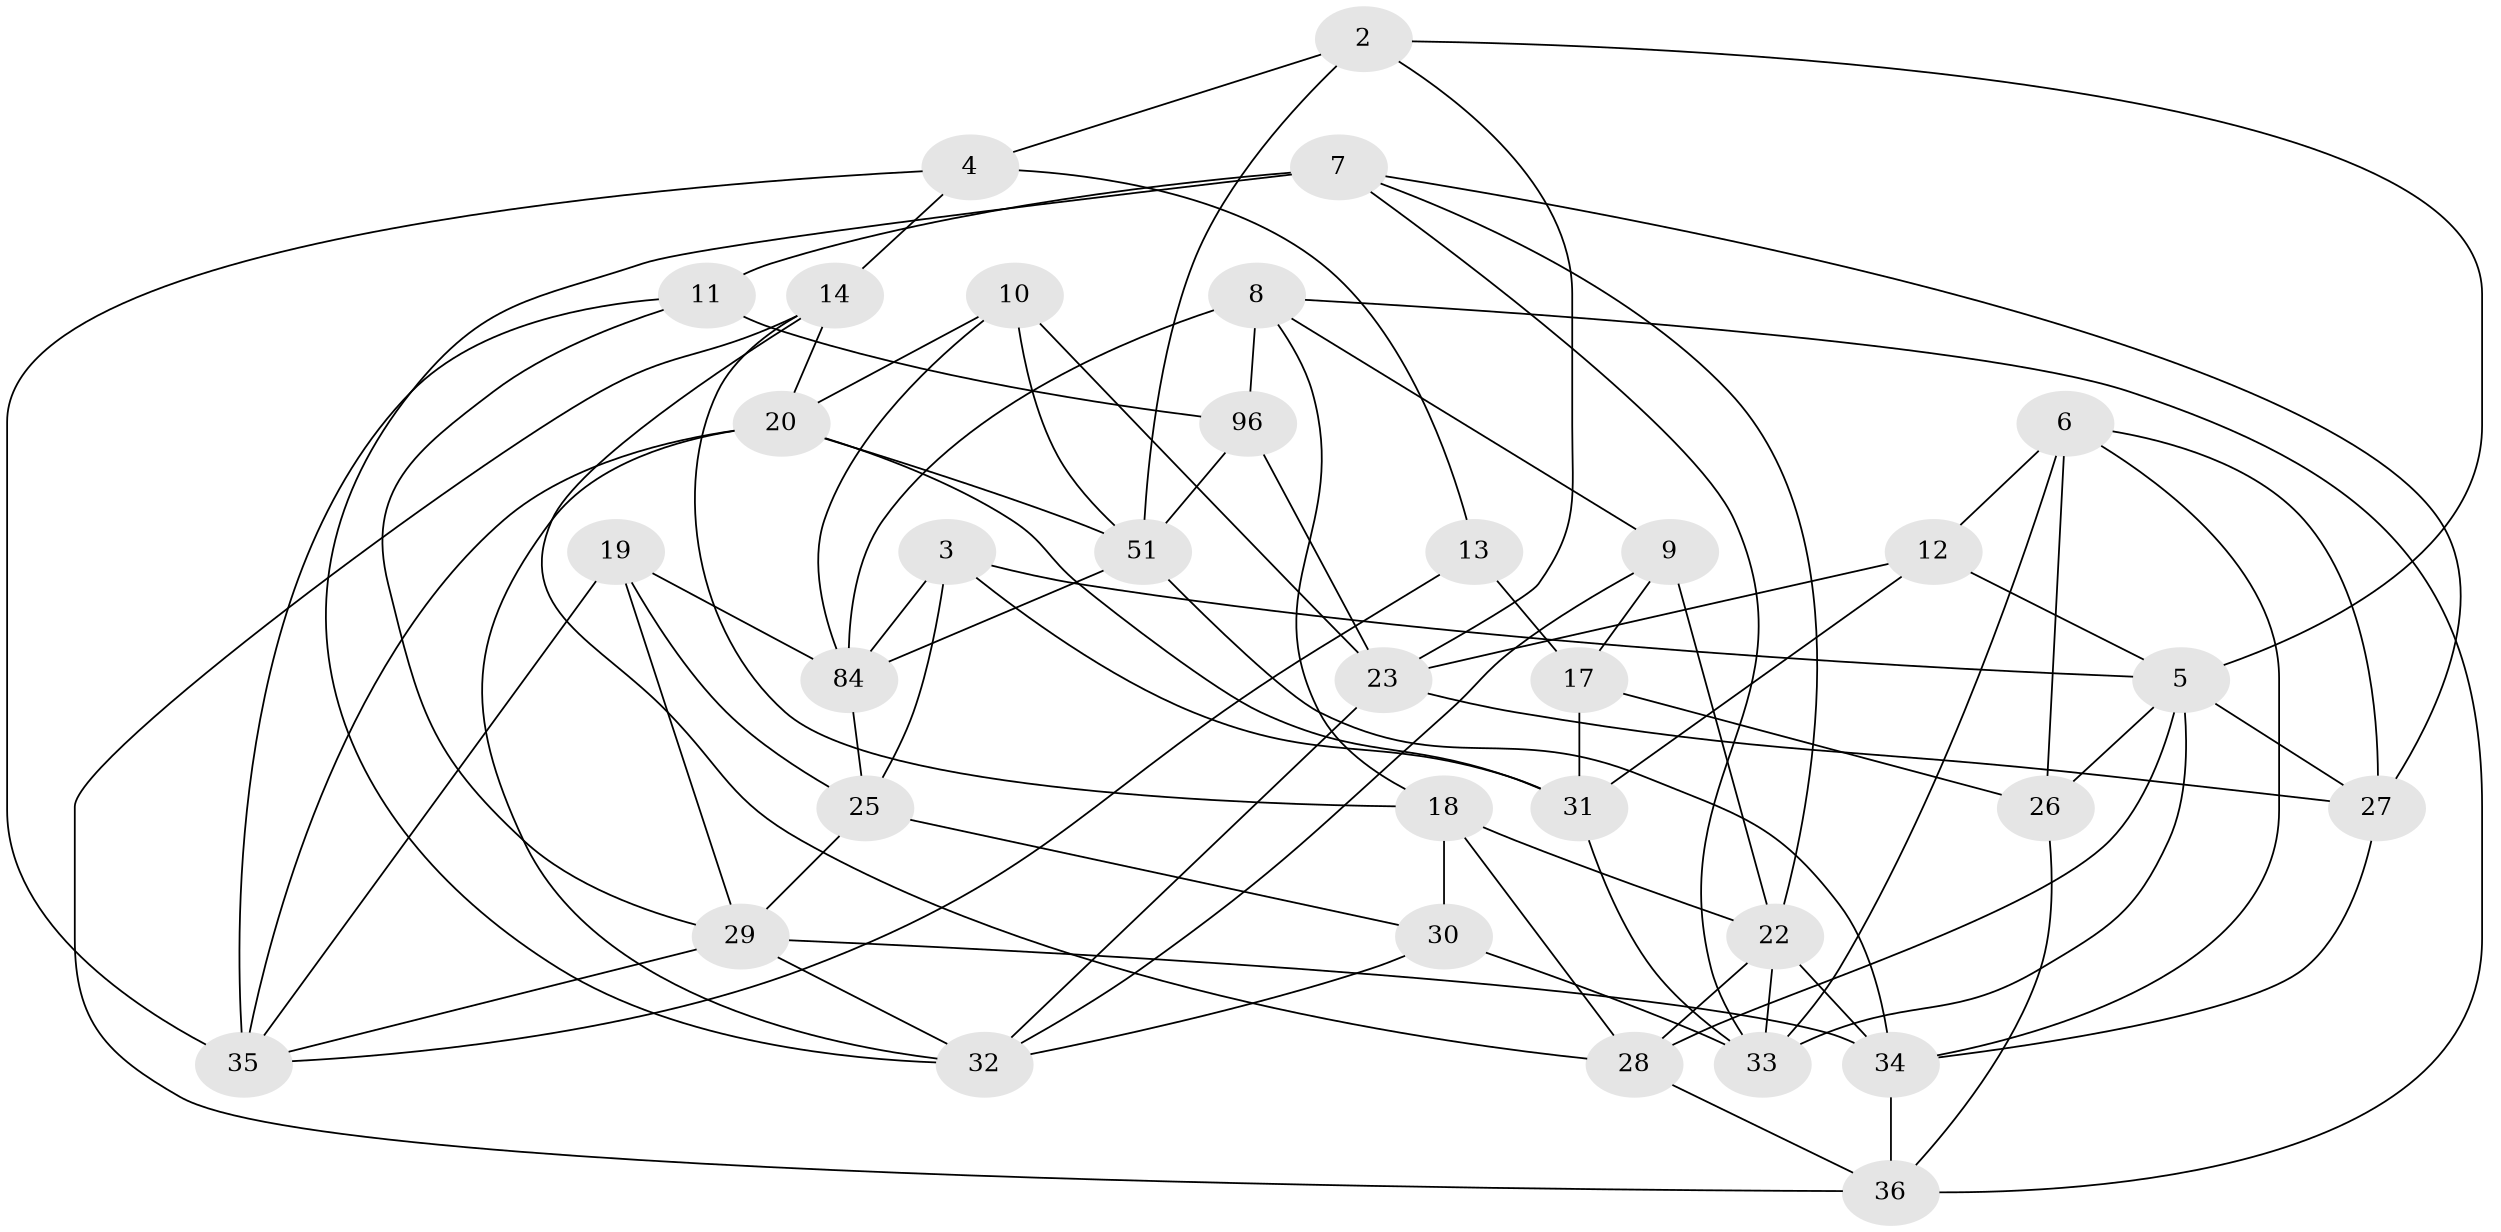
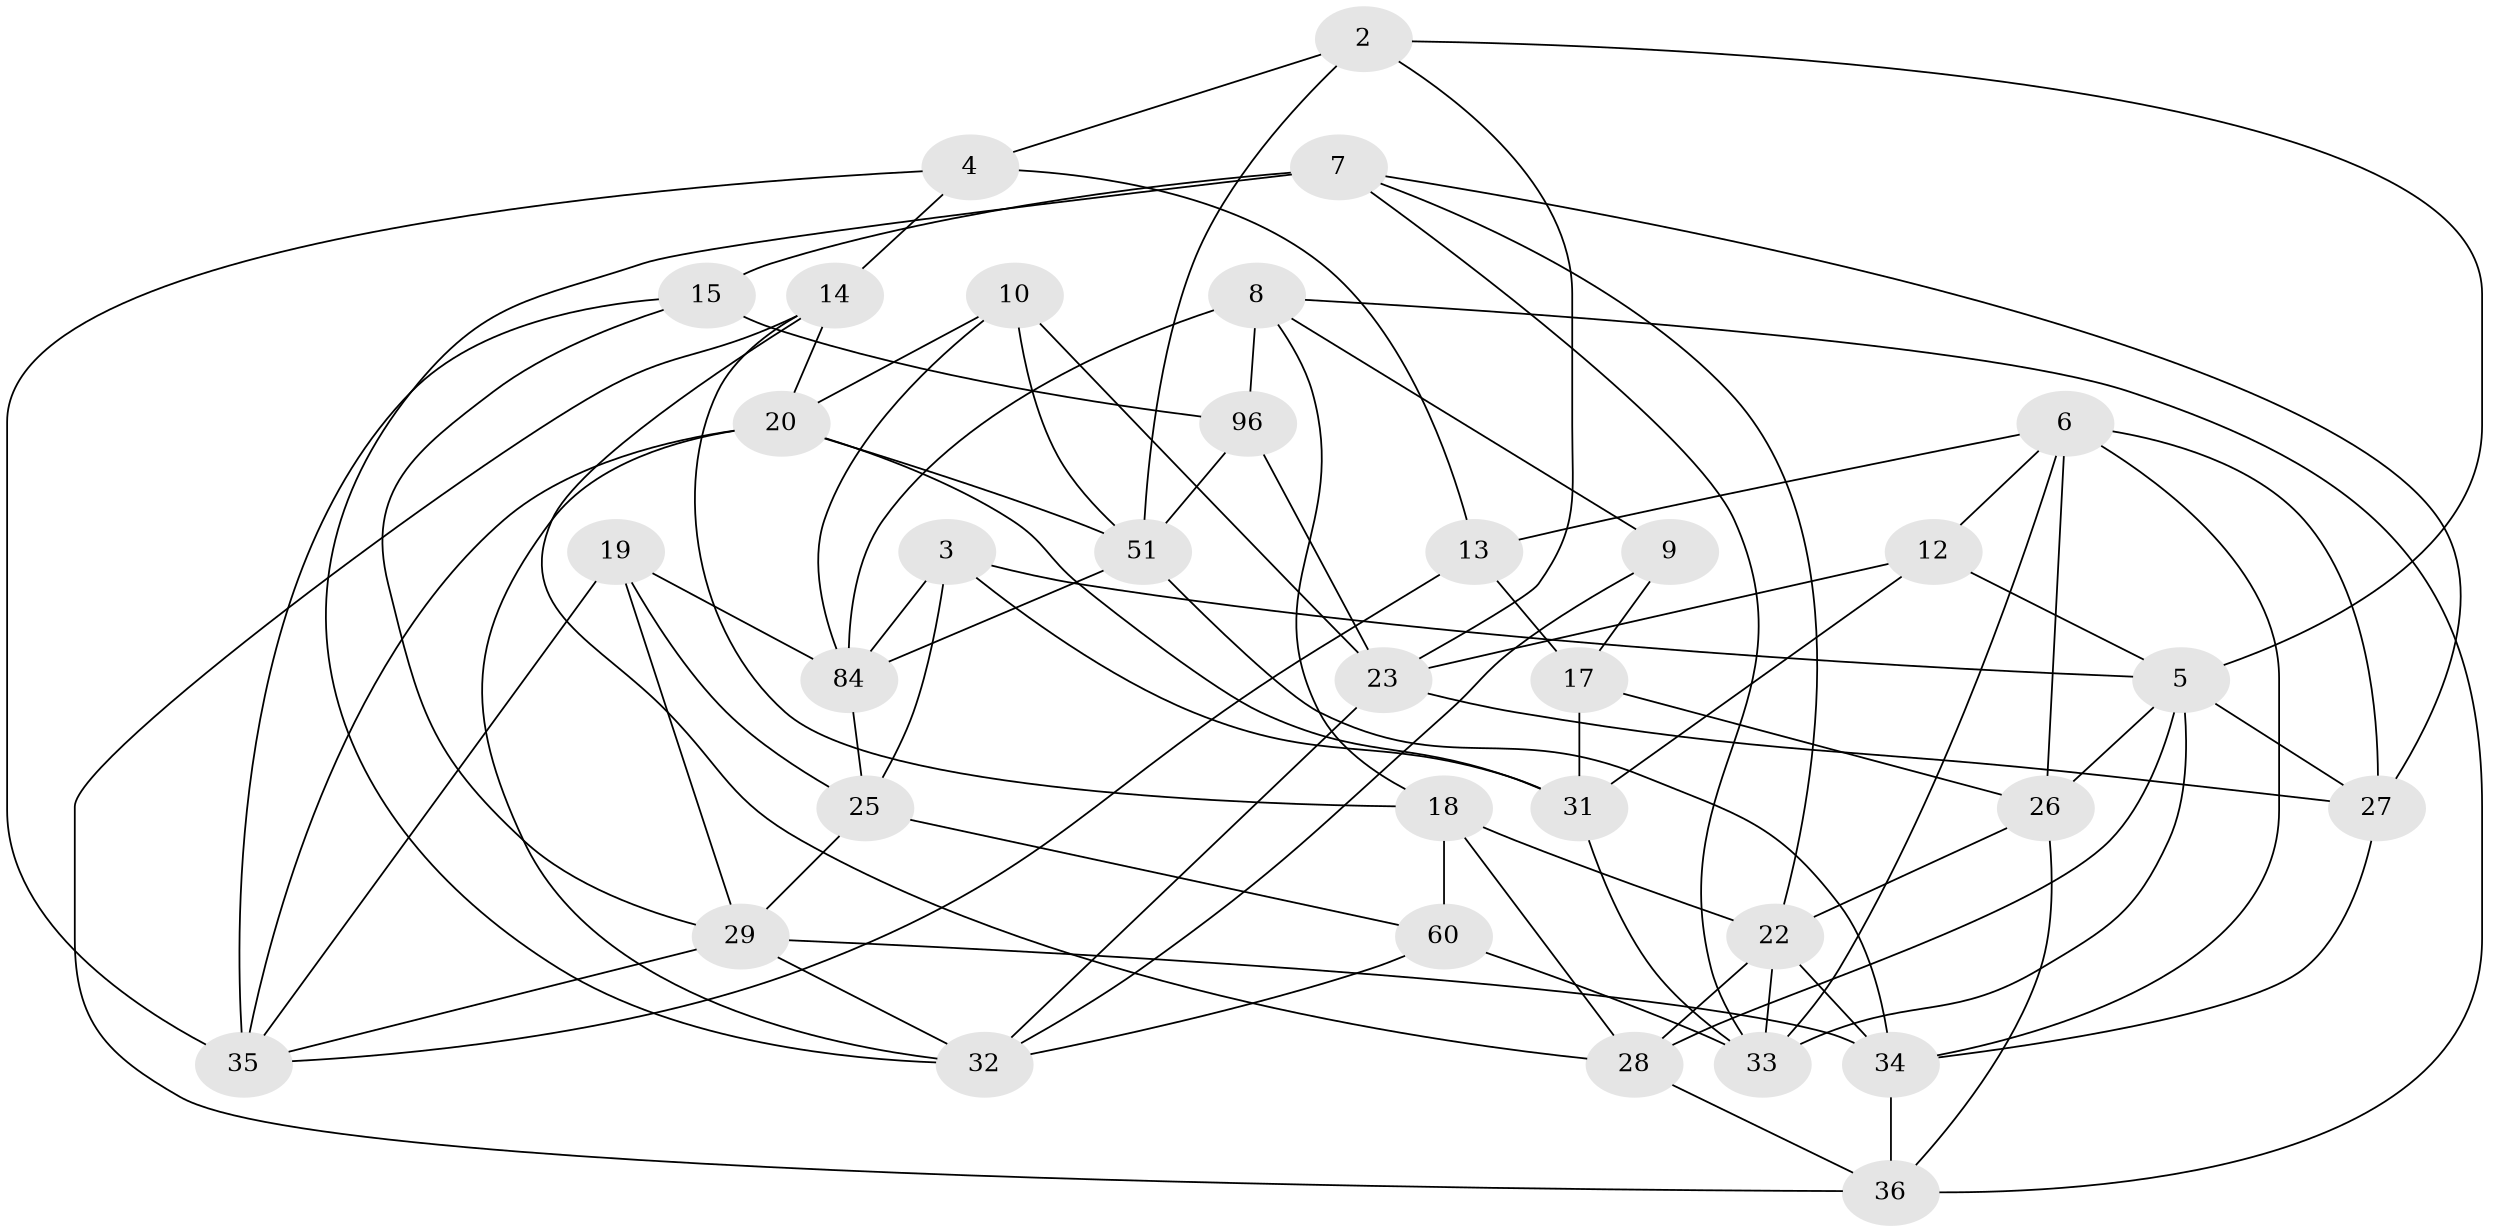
  graph {
    node [color=gray90 style=filled]
    edge [weight=1.0]
    n1 [label=84]
    19
    25
    35
    29
    27
    34
    2
    4
    5
    n11 [label=51]
    23
    13
    14
    26
    28
    33
    32
    3
    31
-   30
+   30 [label=60]
    17
    36
    18
    20
    6
    12
    7
-   11
+   11 [label=15]
    22
    n31 [label=96]
    8
    9
    10
    n1 -- 25
    19 -- n1
    19 -- 25
    19 -- 35
    19 -- 29
    25 -- 29
    25 -- 30 [weight=2.0]
    29 -- 35
    29 -- 34
    29 -- 32
    27 -- 34
    34 -- 36
    2 -- 4 [weight=2.0]
    2 -- 5
    2 -- n11
    2 -- 23 [weight=2.0]
    4 -- 35
    4 -- 13
    4 -- 14 [weight=2.0]
    5 -- 27
    5 -- 26
    5 -- 28
    5 -- 33
    n11 -- n1
    n11 -- 34
    23 -- 27
    23 -- 32
    13 -- 35
    13 -- 17
    14 -- 28
    14 -- 36
    14 -- 18
    14 -- 20
    26 -- 36
    28 -- 36
    3 -- n1
    3 -- 25
    3 -- 5
    3 -- 31
    31 -- 33
    30 -- 33
    30 -- 32
    17 -- 26 [weight=2.0]
    17 -- 31 [weight=2.0]
    18 -- 28
    18 -- 30 [weight=2.0]
    18 -- 22
    20 -- 35
    20 -- n11
    20 -- 32
    20 -- 31
    6 -- 27
    6 -- 34
+   6 -- 13
    6 -- 26
    6 -- 33
    6 -- 12
    12 -- 5
    12 -- 23
    12 -- 31
    7 -- 27
    7 -- 33
    7 -- 32
    7 -- 11 [weight=2.0]
    7 -- 22
    11 -- 35
    11 -- 29
    11 -- n31 [weight=2.0]
    22 -- 34
    22 -- 28
    22 -- 33
    n31 -- n11
    n31 -- 23
    8 -- n1
    8 -- 36
    8 -- 18
    8 -- n31 [weight=2.0]
    8 -- 9
    9 -- 32
    9 -- 17
-   9 -- 22
+   26 -- 22
    10 -- n1
    10 -- n11
    10 -- 23 [weight=2.0]
    10 -- 20
  }
